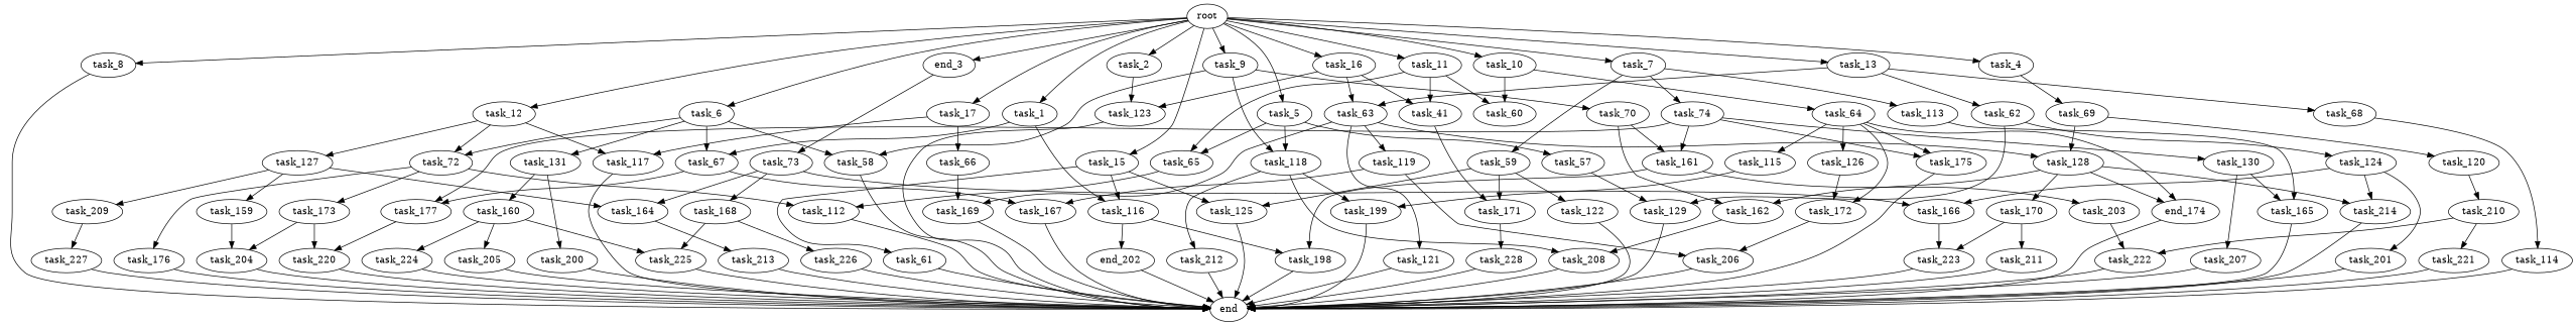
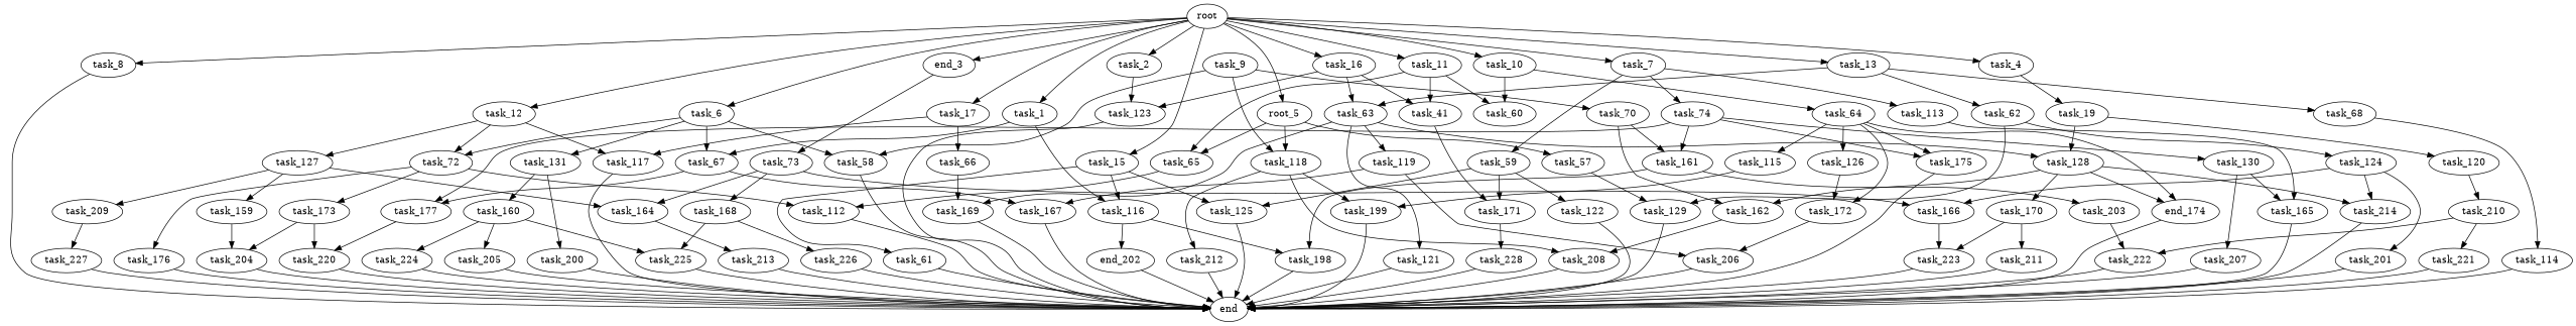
  digraph {
    root
    task_1
    task_2
    n4 [label=end_3]
    task_4
-   task_5
+   task_5 [label=root_5]
    task_6
    task_7
    task_8
    task_9
    task_10
    task_11
    task_12
    task_13
    task_15
    task_16
    task_17
    task_67
    task_116
    task_123
    task_73
-   task_69
+   task_69 [label=task_19]
    task_57
    task_65
    task_118
    task_58
    task_72
    task_131
    task_59
    task_74
    task_113
    end
    task_70
    task_60
    task_64
    n36 [label=task_41]
    task_117
    task_127
    task_62
    task_63
    task_68
    task_61
    task_125
    task_66
    task_167
    task_177
    task_198
    n48 [label=end_202]
    task_164
    task_166
    task_168
    task_128
    task_120
    task_129
    task_112
    task_199
    task_208
    task_212
    task_173
    task_176
    task_160
    task_200
    task_122
    task_171
    task_175
    task_161
    task_130
    task_165
    task_162
    task_126
    task_115
    task_172
    n73 [label=end_174]
    task_159
    task_209
    task_124
    task_119
    task_121
    task_169
    task_114
    task_228
    task_201
    task_214
    task_206
    task_170
    task_220
    task_210
    task_203
    task_204
    task_213
    task_223
    task_225
    task_226
    task_207
    task_222
    task_221
    task_227
    task_211
    task_205
    task_224
    root -> task_1
    root -> task_2
    root -> n4
    root -> task_4
    root -> task_5
    root -> task_6
    root -> task_7
    root -> task_8
-   root -> task_9
    root -> task_10
    root -> task_11
    root -> task_12
    root -> task_13
    root -> task_15
    root -> task_16
    root -> task_17
    task_1 -> task_67
    task_1 -> task_116
    task_2 -> task_123
    n4 -> task_73
    task_4 -> task_69
    task_5 -> task_57
    task_5 -> task_65
    task_5 -> task_118
    task_6 -> task_67
    task_6 -> task_58
    task_6 -> task_72
    task_6 -> task_131
    task_7 -> task_59
    task_7 -> task_74
    task_7 -> task_113
    task_8 -> end
    task_9 -> task_118
    task_9 -> task_58
    task_9 -> task_70
    task_10 -> task_60
    task_10 -> task_64
    task_11 -> task_65
    task_11 -> task_60
    task_11 -> n36
    task_12 -> task_72
    task_12 -> task_117
    task_12 -> task_127
    task_13 -> task_62
    task_13 -> task_63
    task_13 -> task_68
    task_15 -> task_116
    task_15 -> task_61
    task_15 -> task_125
    task_16 -> task_123
    task_16 -> n36
    task_16 -> task_63
    task_17 -> task_117
    task_17 -> task_66
    task_67 -> task_167
    task_67 -> task_177
    task_116 -> task_198
    task_116 -> n48
    task_123 -> end
    task_73 -> task_164
    task_73 -> task_166
    task_73 -> task_168
    task_69 -> task_128
    task_69 -> task_120
    task_57 -> task_129
    task_65 -> task_112
    task_118 -> task_199
    task_118 -> task_208
    task_118 -> task_212
    task_58 -> end
    task_72 -> task_112
    task_72 -> task_173
    task_72 -> task_176
    task_131 -> task_160
    task_131 -> task_200
    task_59 -> task_125
    task_59 -> task_122
    task_59 -> task_171
    task_74 -> task_177
    task_74 -> task_175
    task_74 -> task_161
    task_74 -> task_130
    task_113 -> task_165
    task_70 -> task_161
    task_70 -> task_162
    task_64 -> task_175
    task_64 -> task_126
    task_64 -> task_115
    task_64 -> task_172
    task_64 -> n73
    n36 -> task_171
    task_117 -> end
    task_127 -> task_164
    task_127 -> task_159
    task_127 -> task_209
    task_62 -> task_129
    task_62 -> task_124
    task_63 -> task_128
    task_63 -> task_119
    task_63 -> task_121
    task_63 -> task_169
    task_68 -> task_114
    task_61 -> end
    task_125 -> end
    task_66 -> task_169
    task_167 -> end
    task_177 -> task_220
    task_198 -> end
    n48 -> end
    task_164 -> task_213
    task_166 -> task_223
    task_168 -> task_225
    task_168 -> task_226
    task_128 -> task_162
    task_128 -> n73
    task_128 -> task_214
    task_128 -> task_170
    task_120 -> task_210
    task_129 -> end
    task_112 -> end
    task_199 -> end
    task_208 -> end
    task_212 -> end
    task_173 -> task_220
    task_173 -> task_204
    task_176 -> end
    task_160 -> task_225
    task_160 -> task_205
    task_160 -> task_224
    task_200 -> end
    task_122 -> end
    task_171 -> task_228
    task_175 -> end
    task_161 -> task_198
    task_161 -> task_203
    task_130 -> task_165
    task_130 -> task_207
    task_165 -> end
    task_162 -> task_208
    task_126 -> task_172
    task_115 -> task_199
    task_172 -> task_206
    n73 -> end
    task_159 -> task_204
    task_209 -> task_227
    task_124 -> task_166
    task_124 -> task_201
    task_124 -> task_214
    task_119 -> task_167
    task_119 -> task_206
    task_121 -> end
    task_169 -> end
    task_114 -> end
    task_228 -> end
    task_201 -> end
    task_214 -> end
    task_206 -> end
    task_170 -> task_223
    task_170 -> task_211
    task_220 -> end
    task_210 -> task_222
    task_210 -> task_221
    task_203 -> task_222
    task_204 -> end
    task_213 -> end
    task_223 -> end
    task_225 -> end
    task_226 -> end
    task_207 -> end
    task_222 -> end
    task_221 -> end
    task_227 -> end
    task_211 -> end
    task_205 -> end
    task_224 -> end
  }
